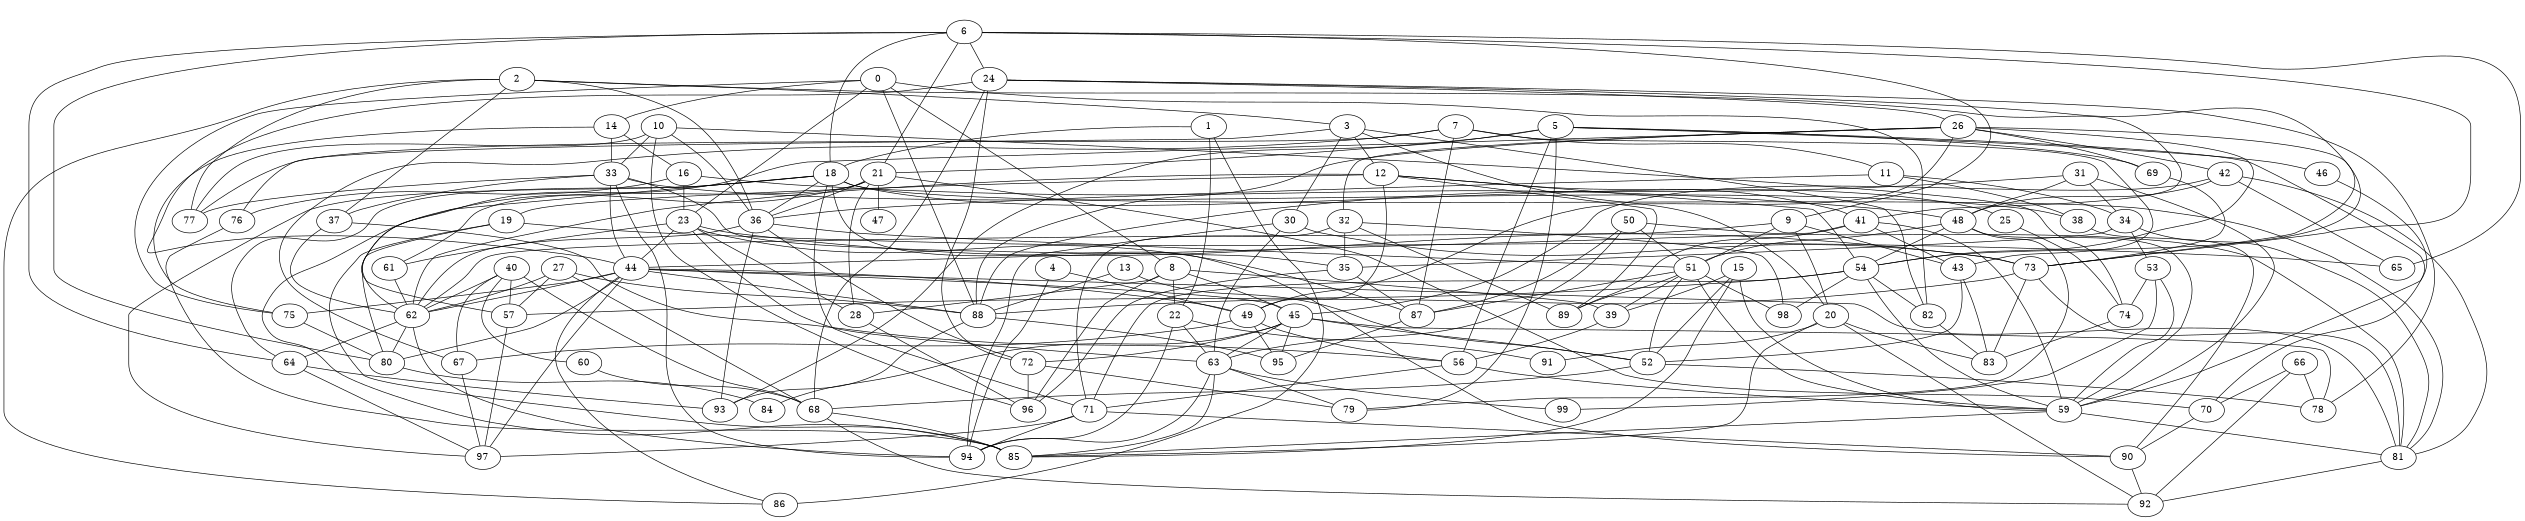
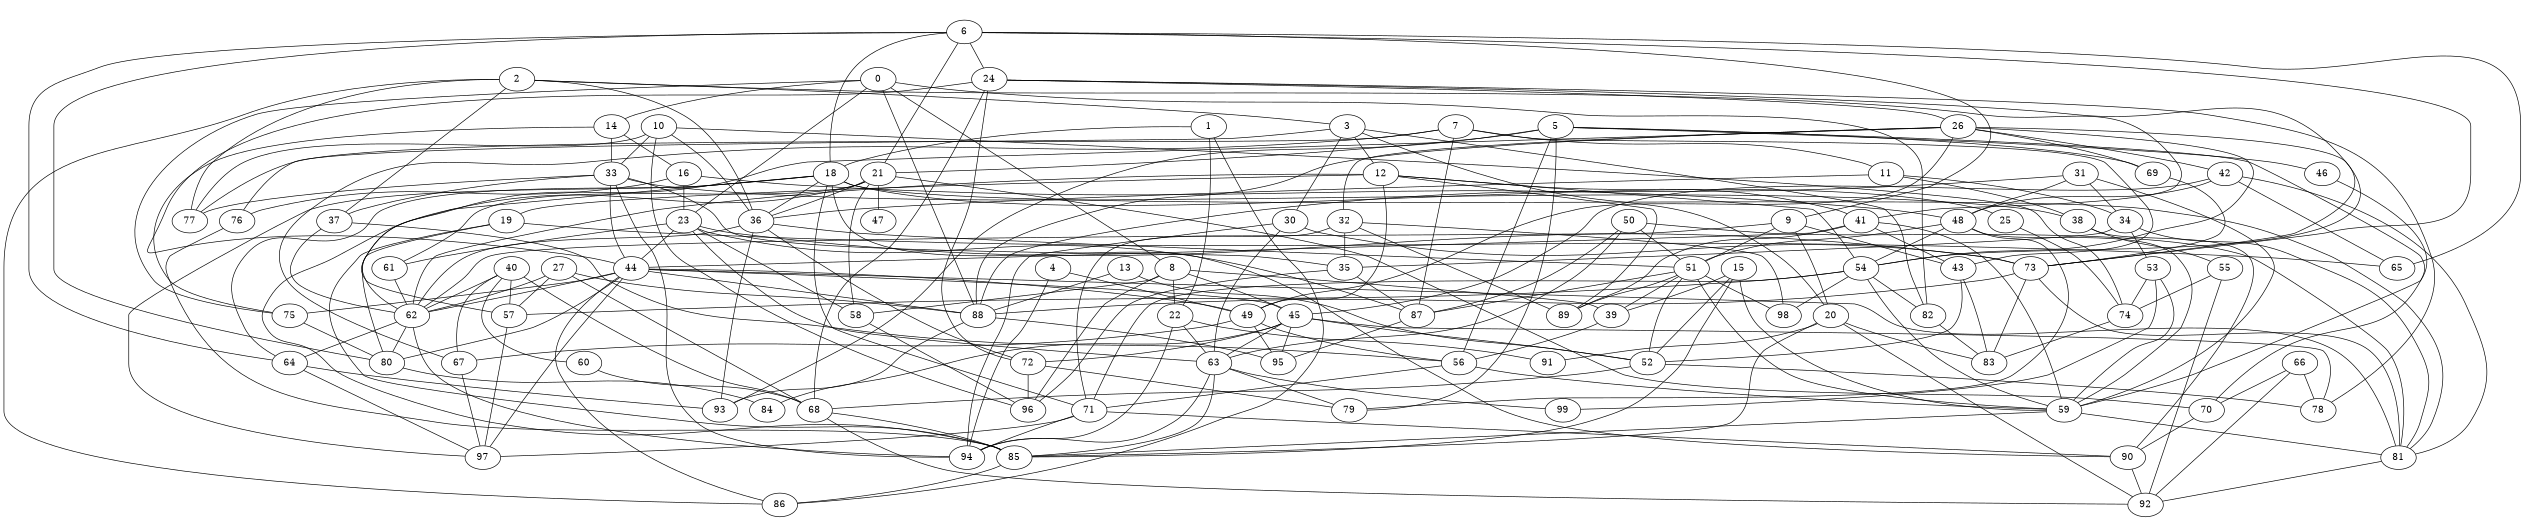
  strict graph {
    edge [is_available=True prob=1.0]
    0
    8
    14
    23
    75
    82
    88
    22
-   28
+   28 [label=58]
    39
    45
    96
    33
    16
    73
    87
    61
    63
    44
    80
    83
    93
    95
    1
    18
    86
    36
    64
    62
    25
    71
    81
    90
    97
    94
    91
    2
    3
    37
    41
    77
    12
    20
    30
    76
    51
    72
    56
    43
    89
    59
    49
    19
    54
    85
    92
    4
    67
    5
    21
    46
    69
    70
    79
    47
    6
    9
    24
    65
    26
    68
    78
    84
    7
    11
    34
    38
    52
    98
    10
    74
    35
    53
+   55
    57
    13
    48
    15
    99
    32
    42
    27
    31
    40
    60
    50
    66
    0 -- 8 [prob=0.489349077233]
    0 -- 14 [prob=0.890707647599]
    0 -- 23 [prob=0.0385971316568]
    0 -- 75 [prob=0.391347005191]
    0 -- 82
    0 -- 88 [prob=0.79735008029]
    8 -- 22 [prob=0.430013730338]
    8 -- 28 [prob=0.556467165248]
    8 -- 39
    8 -- 45
    8 -- 96 [prob=0.700303410688]
    14 -- 75 [prob=0.77627260036]
    14 -- 33
    14 -- 16 [prob=0.993641174867]
    23 -- 28 [prob=0.365529471453]
    23 -- 73 [prob=0.451759048487]
    23 -- 87
    23 -- 61
    23 -- 63 [prob=0.789804692409]
    23 -- 44
    75 -- 80
    82 -- 83 [prob=0.565248015476]
    88 -- 93 [prob=0.844119239517]
    88 -- 95
    22 -- 63 [prob=0.54812977331]
    22 -- 94
    22 -- 91 [prob=0.633852850378]
    28 -- 96 [prob=0.811854949512]
    39 -- 56
    45 -- 63
    45 -- 95 [prob=0.282236120718]
    45 -- 72 [prob=0.456488273995]
    45 -- 78 [prob=0.279760113983]
    45 -- 84
    45 -- 52 [prob=0.0961408984531]
    33 -- 44
    33 -- 94
    33 -- 37 [prob=0.737107509924]
    33 -- 77 [prob=0.247410569359]
    33 -- 38 [prob=0.624400230986]
    33 -- 35 [prob=0.936288332815]
    16 -- 23 [prob=0.481178785557]
    16 -- 76
    16 -- 48 [prob=0.607575692481]
    73 -- 88
    73 -- 83 [prob=0.914638523578]
    73 -- 81 [prob=0.886485688178]
    87 -- 95
    61 -- 62 [prob=0.899652288194]
    63 -- 94 [prob=0.415721146708]
    63 -- 85 [prob=0.171513969016]
    63 -- 79
    63 -- 99 [prob=0.661567208856]
    44 -- 75 [prob=0.94909379997]
    44 -- 88 [prob=0.360104550798]
    44 -- 45
    44 -- 80
    44 -- 86 [prob=0.502617859278]
    44 -- 62
    44 -- 81
    44 -- 97 [prob=0.764078181994]
    44 -- 49 [prob=0.0417623756842]
    80 -- 84 [prob=0.423384424091]
    1 -- 22 [prob=0.968380579702]
    1 -- 18
    1 -- 86 [prob=0.985055686357]
    18 -- 36 [prob=0.680279986978]
    18 -- 64 [prob=0.23944876167]
    18 -- 62 [prob=0.0128246131944]
    18 -- 25 [prob=0.292673635678]
    18 -- 71 [prob=0.166497733429]
    18 -- 81 [prob=0.91150508094]
    18 -- 90 [prob=0.817341147921]
    18 -- 97
    36 -- 93 [prob=0.20178088477]
    36 -- 62 [prob=0.208299405357]
    36 -- 51 [prob=0.373057555231]
    36 -- 72 [prob=0.693197743911]
    64 -- 93 [prob=0.883466179624]
    64 -- 97
    62 -- 80 [prob=0.231749840063]
    62 -- 64 [prob=0.396400065171]
    62 -- 94 [prob=0.123886003754]
    25 -- 74 [prob=0.695503033092]
    71 -- 90 [prob=0.957991268765]
    71 -- 97 [prob=0.578906301738]
    71 -- 94 [prob=0.430450540271]
    81 -- 92 [prob=0.100004099731]
    90 -- 92
    2 -- 86 [prob=0.199816107988]
    2 -- 36 [prob=0.891990817246]
    2 -- 3 [prob=0.881608851637]
    2 -- 37 [prob=0.929044315944]
    2 -- 41
    2 -- 77
    3 -- 82 [prob=0.21190605066]
    3 -- 12
    3 -- 20
    3 -- 30 [prob=0.42549435291]
    3 -- 76
    37 -- 62 [prob=0.157530404715]
    37 -- 56
    41 -- 44 [prob=0.425428692676]
    41 -- 43 [prob=0.42279458509]
    41 -- 89 [prob=0.701769901945]
    41 -- 59
    12 -- 62
    12 -- 41 [prob=0.542326575711]
    12 -- 89 [prob=0.520052054545]
    12 -- 49 [prob=0.12370384005]
    12 -- 19 [prob=0.476568323409]
    12 -- 54
    20 -- 83
    20 -- 91
    20 -- 85
    20 -- 92 [prob=0.120649022966]
    30 -- 73
    30 -- 63
    30 -- 94 [prob=0.442826760774]
    76 -- 85 [prob=0.211000438562]
    51 -- 39 [prob=0.32911254671]
    51 -- 87 [prob=0.839757440835]
    51 -- 89 [prob=0.586310262281]
    51 -- 59 [prob=0.44353000891]
    51 -- 52 [prob=0.399607785614]
    51 -- 98
    72 -- 96 [prob=0.560492219929]
    72 -- 79 [prob=0.912195879229]
    56 -- 71 [prob=0.874373003531]
    56 -- 59 [prob=0.938584639255]
    43 -- 83 [prob=0.747319947276]
    43 -- 52
    59 -- 81 [prob=0.848528192122]
    59 -- 85 [prob=0.0733882316365]
    49 -- 95 [prob=0.704652361946]
    49 -- 56 [prob=0.732833780183]
    49 -- 67 [prob=0.853986061586]
    19 -- 80 [prob=0.515347133615]
    19 -- 85 [prob=0.396493780106]
    19 -- 65
    54 -- 82 [prob=0.123092266401]
    54 -- 71 [prob=0.746127573001]
    54 -- 59
    54 -- 98 [prob=0.0412431199757]
    54 -- 57 [prob=0.510159330777]
+   85 -- 86 [prob=0.373844487659]
    4 -- 94
    4 -- 49 [prob=0.881871755992]
    67 -- 97 [prob=0.892488137138]
    5 -- 93
    5 -- 56 [prob=0.954227155326]
    5 -- 21 [prob=0.933983261342]
    5 -- 46 [prob=0.173301006772]
    5 -- 69 [prob=0.771763967431]
    5 -- 70
    5 -- 79
    21 -- 28
    21 -- 61
    21 -- 36 [prob=0.575918808737]
    21 -- 85 [prob=0.603751035766]
    21 -- 70 [prob=0.804533595556]
    21 -- 47 [prob=0.581165989886]
    46 -- 59 [prob=0.678046032613]
    69 -- 73 [prob=0.138209057507]
    70 -- 90 [prob=0.379489659595]
    6 -- 73 [prob=0.778313005318]
    6 -- 80 [prob=0.142113651592]
    6 -- 18 [prob=0.0181102124136]
    6 -- 64 [prob=0.258011287478]
    6 -- 21
    6 -- 9 [prob=0.779452293087]
    6 -- 24 [prob=0.18695079591]
    6 -- 65 [prob=0.318782674674]
    9 -- 62 [prob=0.0274350756082]
    9 -- 20
    9 -- 51 [prob=0.663605247785]
    9 -- 43 [prob=0.724963398225]
    24 -- 44 [prob=0.60456160157]
    24 -- 72 [prob=0.718299070686]
    24 -- 54 [prob=0.828236132469]
    24 -- 26 [prob=0.257594752672]
    24 -- 68
    24 -- 78 [prob=0.482771443612]
    26 -- 88
    26 -- 73 [prob=0.823257828726]
    26 -- 49
    26 -- 54 [prob=0.935298933494]
    26 -- 69 [prob=0.907123297978]
    26 -- 57 [prob=0.837071987911]
    26 -- 32 [prob=0.563011706925]
    26 -- 42 [prob=0.600665841864]
    68 -- 85 [prob=0.698366487755]
    68 -- 92
    7 -- 87 [prob=0.165466544263]
    7 -- 77
    7 -- 43 [prob=0.615520379323]
    7 -- 67 [prob=0.363447364102]
    7 -- 11
    11 -- 36 [prob=0.41831168121]
    11 -- 34 [prob=0.11994684974]
    11 -- 38 [prob=0.204391361748]
    34 -- 81
    34 -- 35 [prob=0.117335311214]
    34 -- 53 [prob=0.057870440677]
    38 -- 90 [prob=0.594227411304]
+   38 -- 55 [prob=0.151744696948]
    52 -- 68 [prob=0.445933607721]
    52 -- 78 [prob=0.725931969403]
    10 -- 96 [prob=0.238742392863]
    10 -- 33 [prob=0.408856361866]
    10 -- 36
    10 -- 77 [prob=0.98088337351]
    10 -- 74 [prob=0.490617577239]
    74 -- 83 [prob=0.874523702673]
    35 -- 96 [prob=0.770879529972]
    35 -- 87
    53 -- 59 [prob=0.991086988075]
    53 -- 74
    53 -- 99 [prob=0.326702346346]
+   55 -- 92 [prob=0.647353555778]
+   55 -- 74 [prob=0.457899976432]
    57 -- 97
    13 -- 88 [prob=0.933185114898]
    13 -- 52 [prob=0.818987511913]
    48 -- 51
    48 -- 59 [prob=0.854895888066]
    48 -- 54 [prob=0.469320707654]
    48 -- 79
    15 -- 39
    15 -- 59 [prob=0.0372982384491]
    15 -- 85 [prob=0.606132837176]
    15 -- 52 [prob=0.868843346415]
    32 -- 71 [prob=0.60659778922]
    32 -- 89 [prob=0.98993419298]
    32 -- 98 [prob=0.85427692551]
    32 -- 35
    42 -- 45 [prob=0.165957479884]
    42 -- 81 [prob=0.627687365377]
    42 -- 65 [prob=0.318881317913]
    42 -- 48
    27 -- 88 [prob=0.72372981015]
    27 -- 62 [prob=0.674163415416]
    27 -- 68 [prob=0.0494345026263]
    27 -- 57 [prob=0.34951259163]
    31 -- 88 [prob=0.560886837354]
    31 -- 59 [prob=0.505195749861]
    31 -- 34 [prob=0.734781627018]
    31 -- 48 [prob=0.841328829204]
    40 -- 62 [prob=0.821510558576]
    40 -- 67 [prob=0.445773507151]
    40 -- 68 [prob=0.43568116111]
    40 -- 57 [prob=0.0269159266157]
    40 -- 60 [prob=0.659212581999]
    60 -- 68 [prob=0.354857295242]
    50 -- 87 [prob=0.560943537654]
    50 -- 63 [prob=0.627284794888]
    50 -- 81 [prob=0.88010923235]
    50 -- 51 [prob=0.591421222613]
    66 -- 92 [prob=0.546316872126]
    66 -- 70 [prob=0.640926175498]
    66 -- 78 [prob=0.436489036095]
  }
